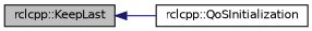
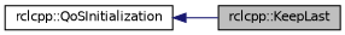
  digraph {
    rankdir=LR
    node [color=black fontname=Helvetica fontsize=10 shape=record style=filled]
    n1 [fillcolor=grey75 fontcolor=black height=0.2 label="rclcpp::KeepLast" width=0.4]
    n2 [fillcolor=white height=0.2 label="rclcpp::QoSInitialization" width=0.4]
-   n1 -> n2 [color=midnightblue dir=back fontname=Helvetica fontsize=10 labelfontname=Helvetica labelfontsize=10 style=solid]
+   n2 -> n1 [color=midnightblue dir=back fontname=Helvetica fontsize=10 labelfontname=Helvetica labelfontsize=10 style=solid]
  }
